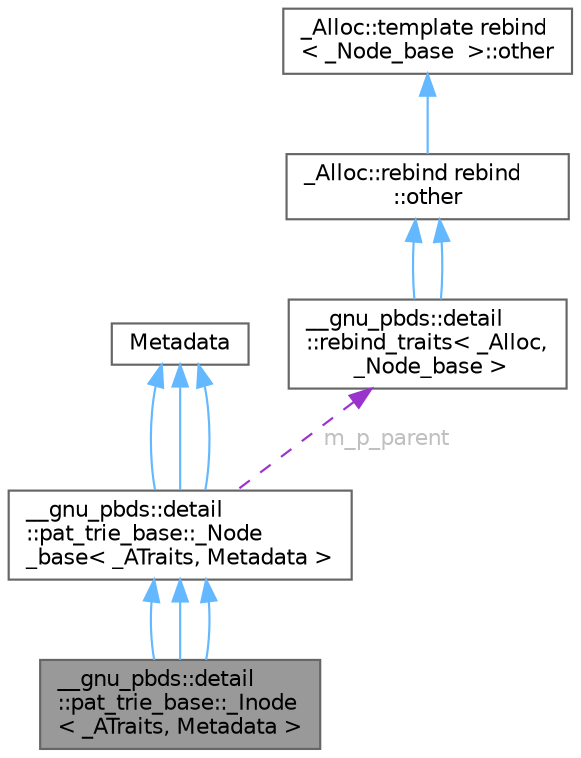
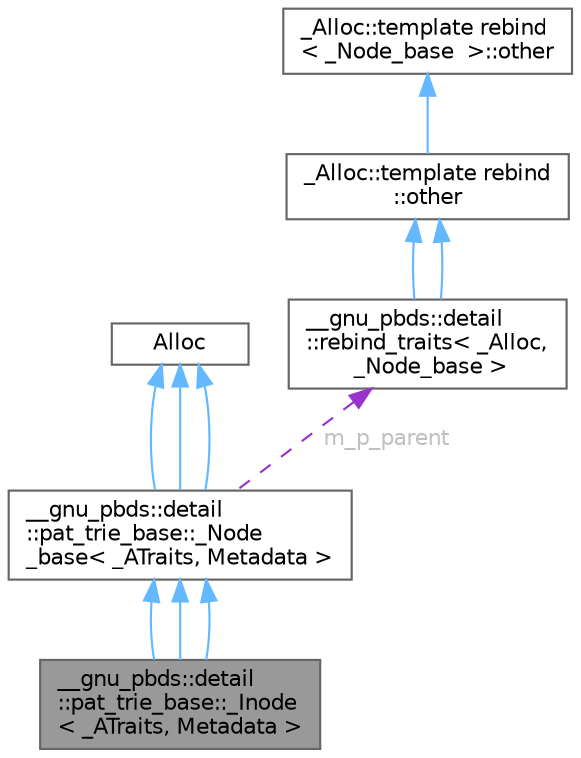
  digraph {
    node [color=gray40 fillcolor=white fontname=Helvetica fontsize=10 shape=box style=filled]
    edge [color=steelblue1 dir=back fontname=Helvetica fontsize=10 labelfontname=Helvetica labelfontsize=10 style=solid]
    n1 [fillcolor=grey60 fontcolor=black height=0.2 label="__gnu_pbds::detail\l::pat_trie_base::_Inode\l\< _ATraits, Metadata \>" width=0.4]
    n2 [height=0.2 label="__gnu_pbds::detail\l::pat_trie_base::_Node\l_base\< _ATraits, Metadata \>" width=0.4]
-   n3 [height=0.2 label=Metadata width=0.4]
+   n3 [height=0.2 label=Alloc width=0.4]
    n4 [height=0.2 label="__gnu_pbds::detail\l::rebind_traits\< _Alloc,\l _Node_base \>" width=0.4]
    n5 [height=0.2 label="_Alloc::template rebind\l\< _Node_base  \>::other" width=0.4]
-   n6 [height=0.2 label="_Alloc::rebind rebind\l::other" width=0.4]
+   n6 [height=0.2 label="_Alloc::template rebind\l::other" width=0.4]
    n2 -> n1
    n2 -> n1
    n2 -> n1
    n3 -> n2
    n3 -> n2
    n3 -> n2
    n4 -> n2 [color=darkorchid3 fontcolor=grey label=" m_p_parent" style=dashed]
    n5 -> n6
    n6 -> n4
    n6 -> n4
  }
